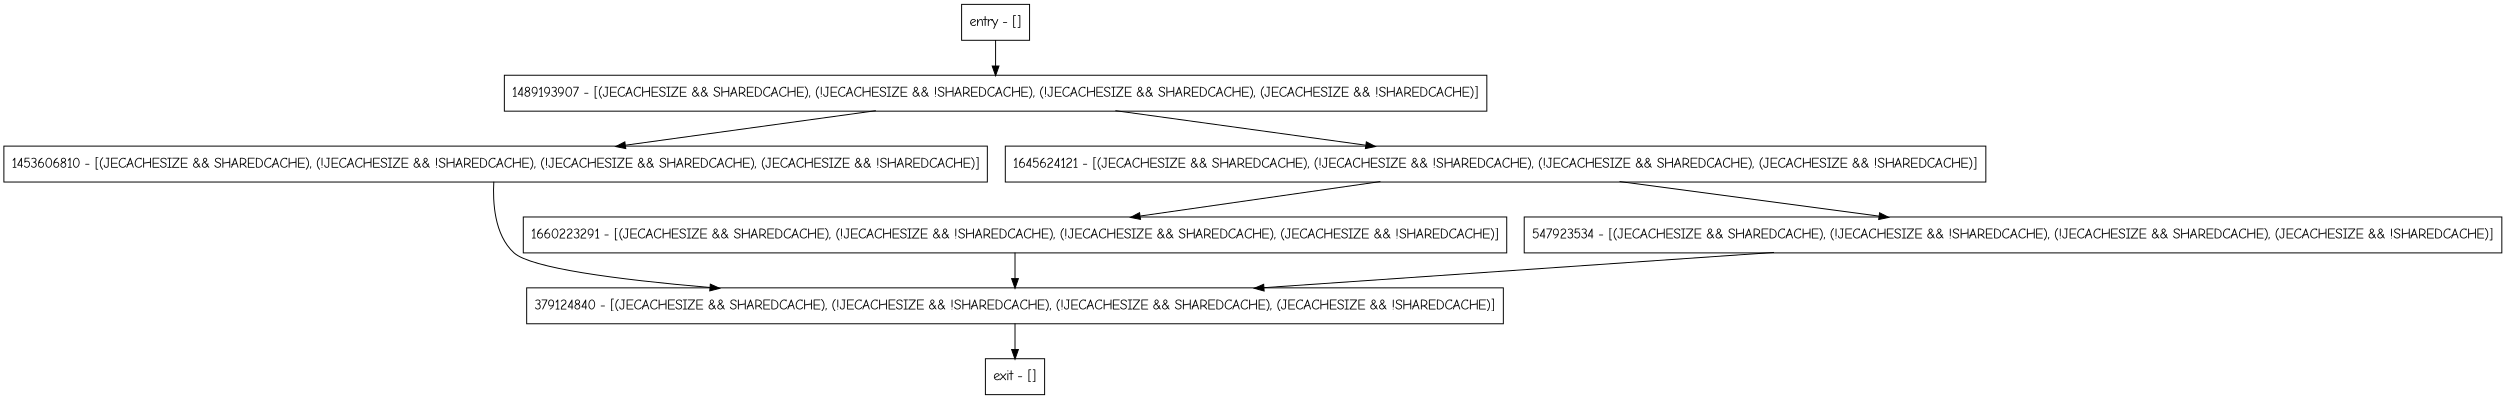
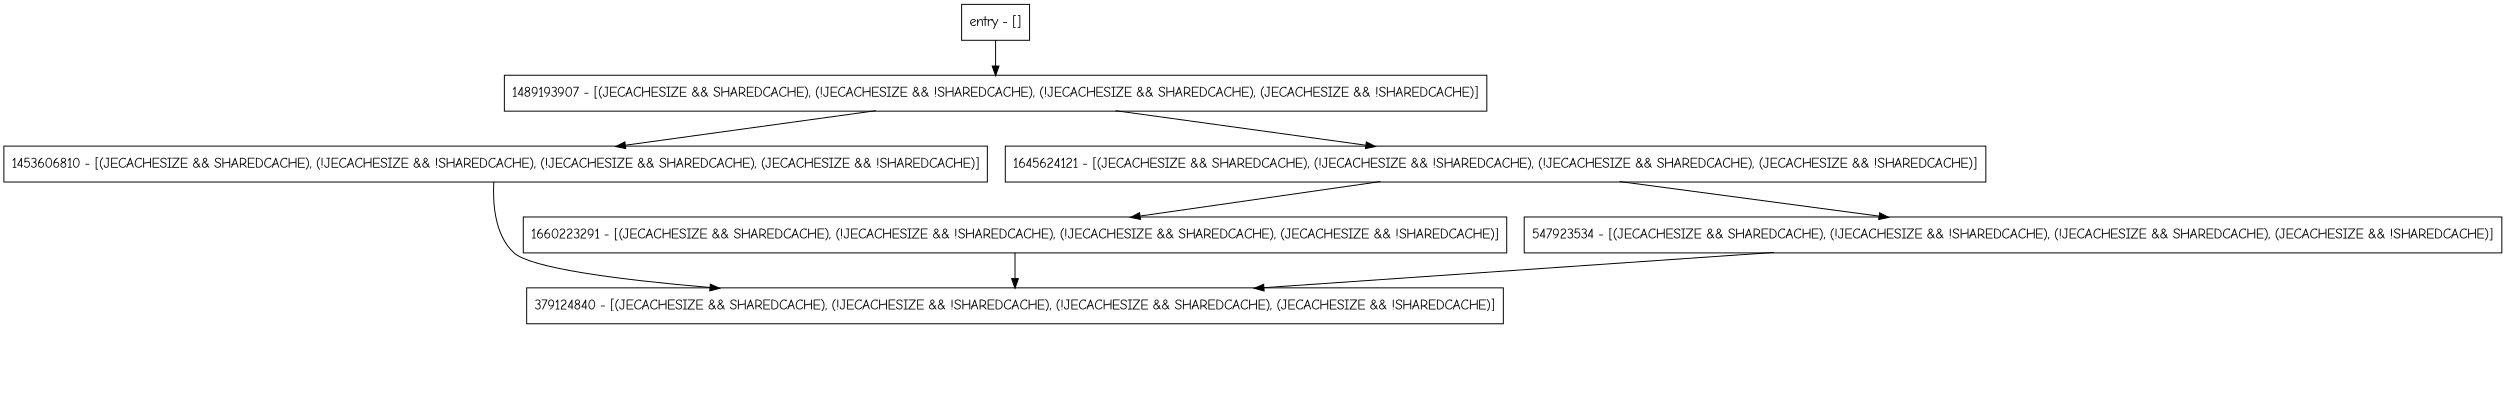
  digraph {
    fontname="Comic Neue"
    node [shape=record fontname="Comic Neue"]
    edge [fontname="Comic Neue"]
    n1 [label="entry - []"]
    n2 [label="1489193907 - [(JECACHESIZE && SHAREDCACHE), (!JECACHESIZE && !SHAREDCACHE), (!JECACHESIZE && SHAREDCACHE), (JECACHESIZE && !SHAREDCACHE)]"]
-   n3 [label="exit - []"]
    n4 [label="1660223291 - [(JECACHESIZE && SHAREDCACHE), (!JECACHESIZE && !SHAREDCACHE), (!JECACHESIZE && SHAREDCACHE), (JECACHESIZE && !SHAREDCACHE)]"]
    n5 [label="379124840 - [(JECACHESIZE && SHAREDCACHE), (!JECACHESIZE && !SHAREDCACHE), (!JECACHESIZE && SHAREDCACHE), (JECACHESIZE && !SHAREDCACHE)]"]
    n6 [label="1453606810 - [(JECACHESIZE && SHAREDCACHE), (!JECACHESIZE && !SHAREDCACHE), (!JECACHESIZE && SHAREDCACHE), (JECACHESIZE && !SHAREDCACHE)]"]
    n7 [label="1645624121 - [(JECACHESIZE && SHAREDCACHE), (!JECACHESIZE && !SHAREDCACHE), (!JECACHESIZE && SHAREDCACHE), (JECACHESIZE && !SHAREDCACHE)]"]
    n8 [label="547923534 - [(JECACHESIZE && SHAREDCACHE), (!JECACHESIZE && !SHAREDCACHE), (!JECACHESIZE && SHAREDCACHE), (JECACHESIZE && !SHAREDCACHE)]"]
    n1 -> n2
    n2 -> n6
    n2 -> n7
    n4 -> n5
-   n5 -> n3
    n6 -> n5
    n7 -> n4
    n7 -> n8
    n8 -> n5
  }
